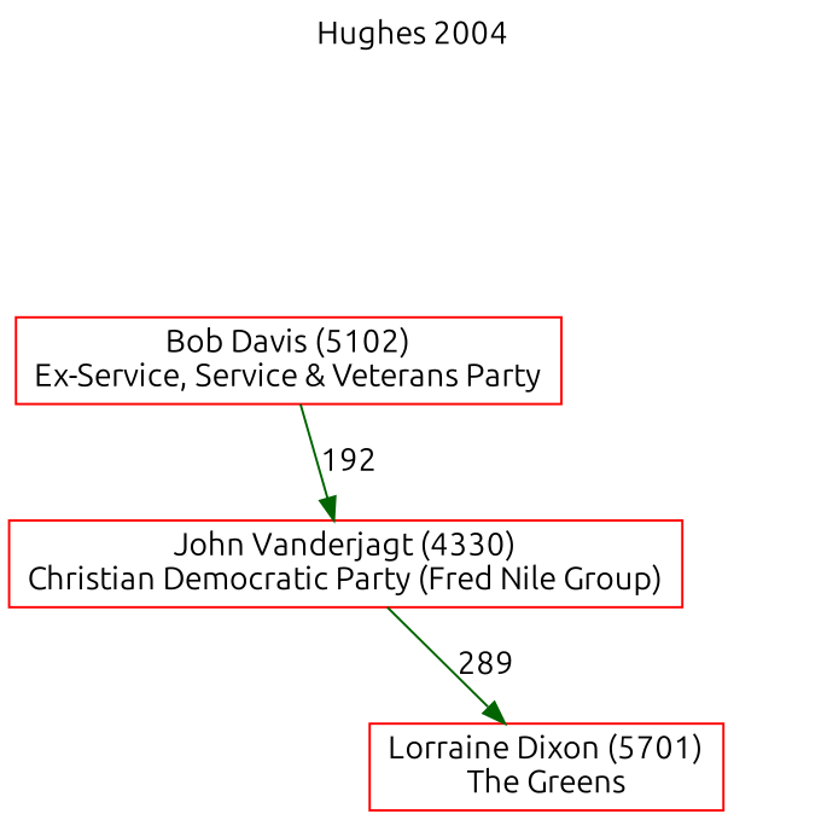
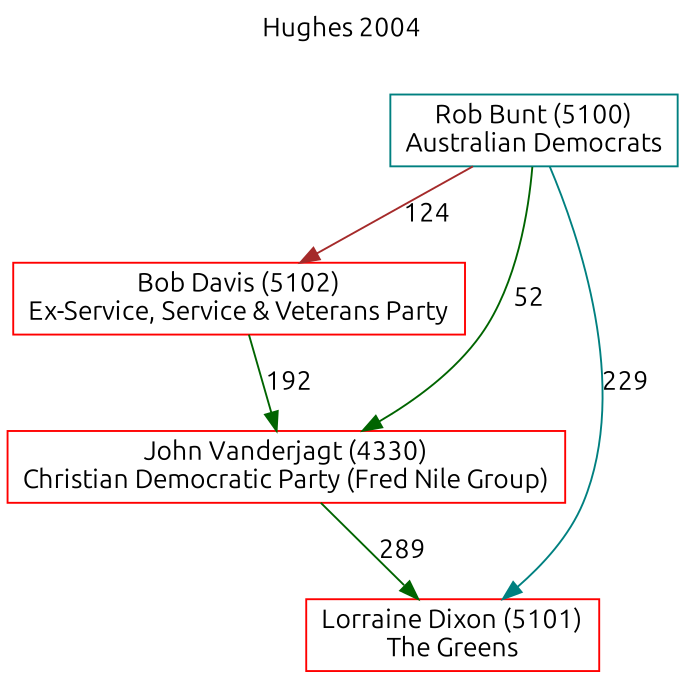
  digraph {
    fontname=Ubuntu
    label="Hughes 2004"
    labelloc=t
    mclimit=10
    node [color=red fontname=Ubuntu shape=box]
    edge [color=darkgreen fontname=Ubuntu]
    n1 [label="Bob Davis (5102)\nEx-Service, Service & Veterans Party"]
    n2 [label="John Vanderjagt (4330)\nChristian Democratic Party (Fred Nile Group)"]
-   n3 [label="Lorraine Dixon (5701)\nThe Greens"]
+   n3 [label="Lorraine Dixon (5101)\nThe Greens"]
+   n4 [color=teal label="Rob Bunt (5100)\nAustralian Democrats"]
    n1 -> n2 [label=192]
    n2 -> n3 [label=289]
+   n4 -> n1 [color=brown label=124]
+   n4 -> n2 [label=52]
+   n4 -> n3 [color=teal label=229]
  }
